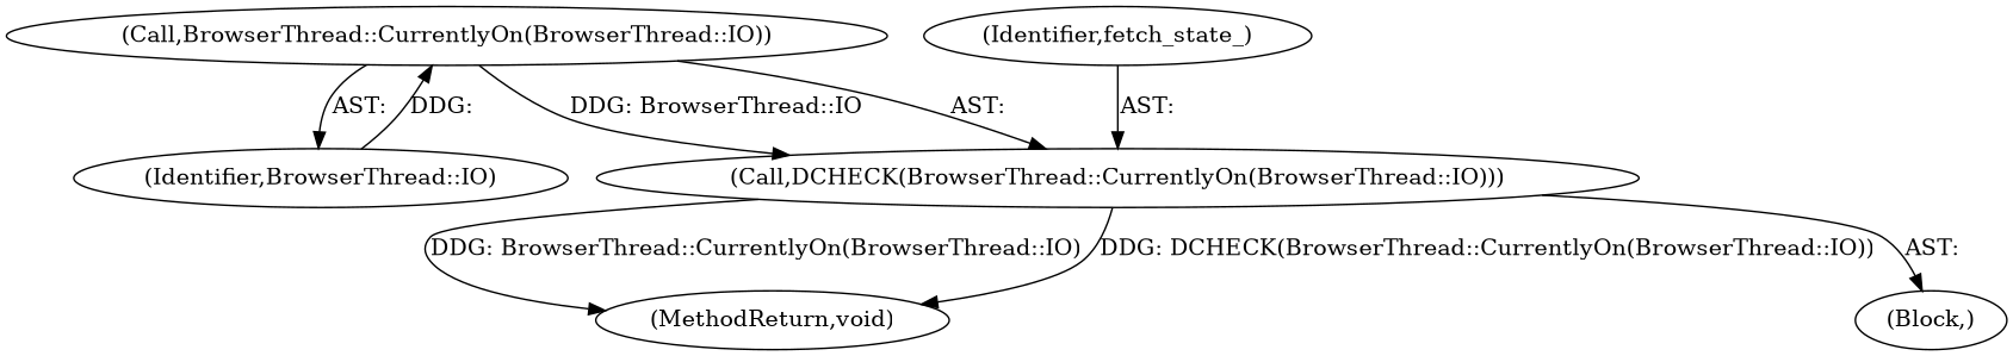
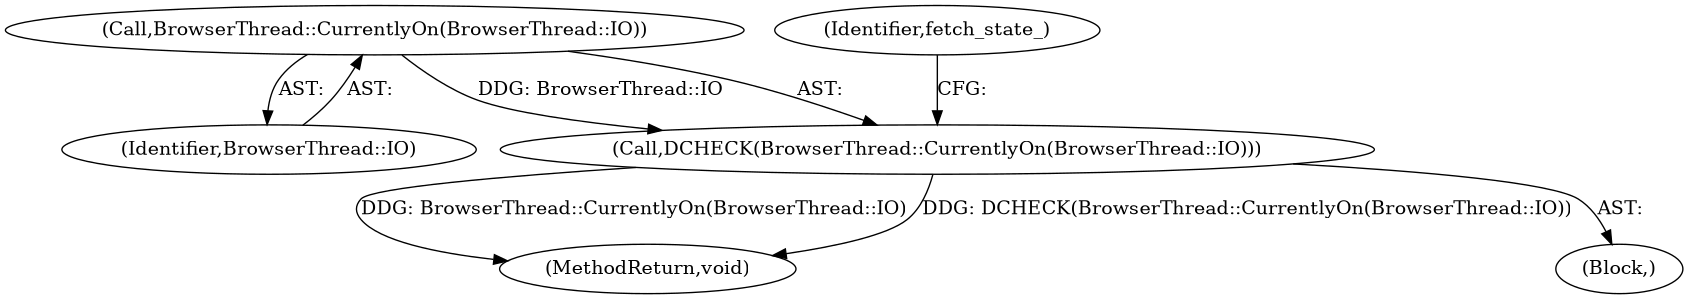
  digraph {
    n1 [label="(Call,BrowserThread::CurrentlyOn(BrowserThread::IO))"]
    n2 [label="(Call,DCHECK(BrowserThread::CurrentlyOn(BrowserThread::IO)))"]
    n3 [label="(Identifier,BrowserThread::IO)"]
    n4 [label="(MethodReturn,void)"]
    n5 [label="(Block,)"]
    n6 [label="(Identifier,fetch_state_)"]
    n1 -> n2 [label="AST: "]
    n1 -> n2 [label="DDG: BrowserThread::IO"]
    n1 -> n3 [label="AST: "]
    n2 -> n4 [label="DDG: BrowserThread::CurrentlyOn(BrowserThread::IO)"]
    n2 -> n4 [label="DDG: DCHECK(BrowserThread::CurrentlyOn(BrowserThread::IO))"]
    n2 -> n5 [label="AST: "]
-   n3 -> n1 [label="DDG: "]
-   n6 -> n2 [label="AST: "]
+   n3 -> n1 [label="AST: "]
+   n6 -> n2 [label="CFG: "]
  }
